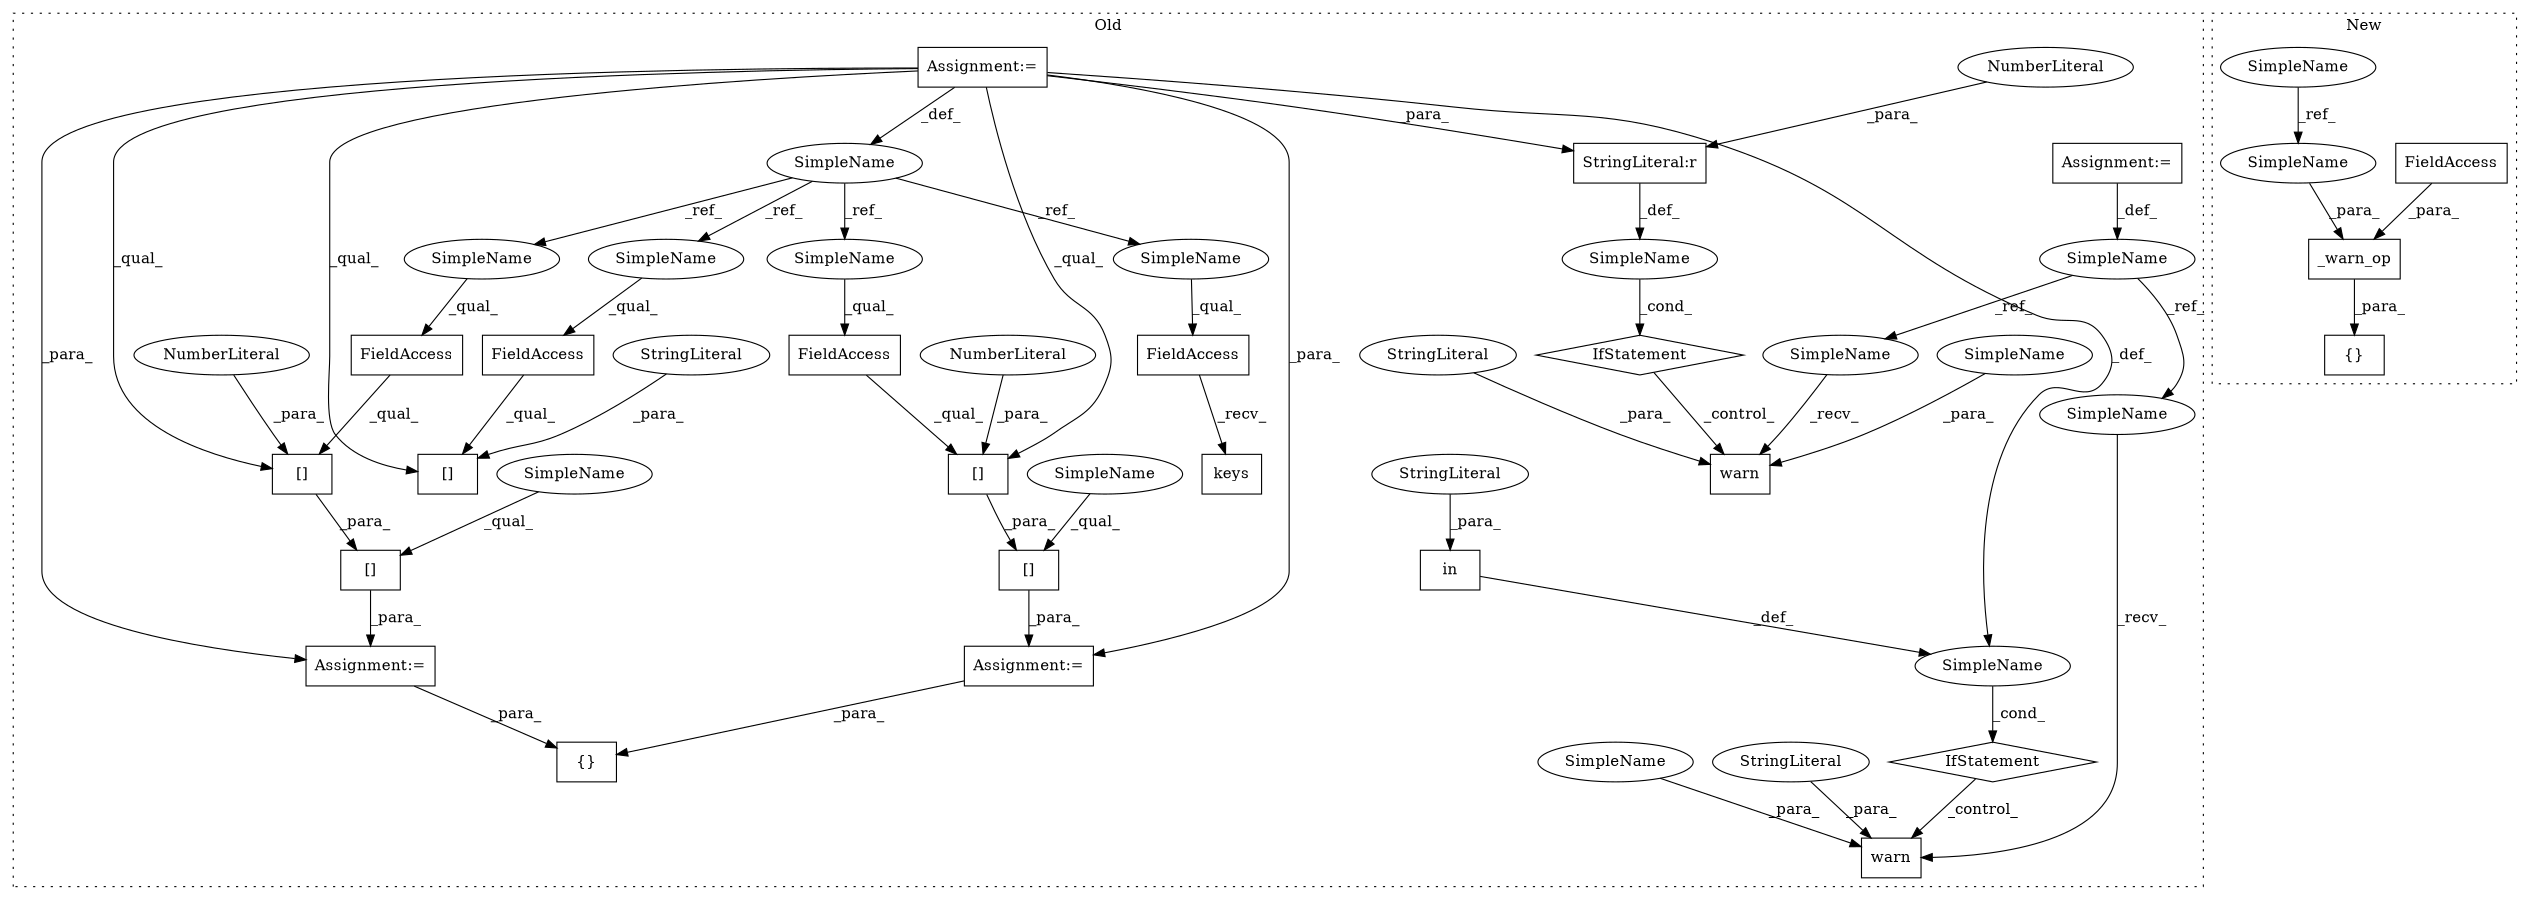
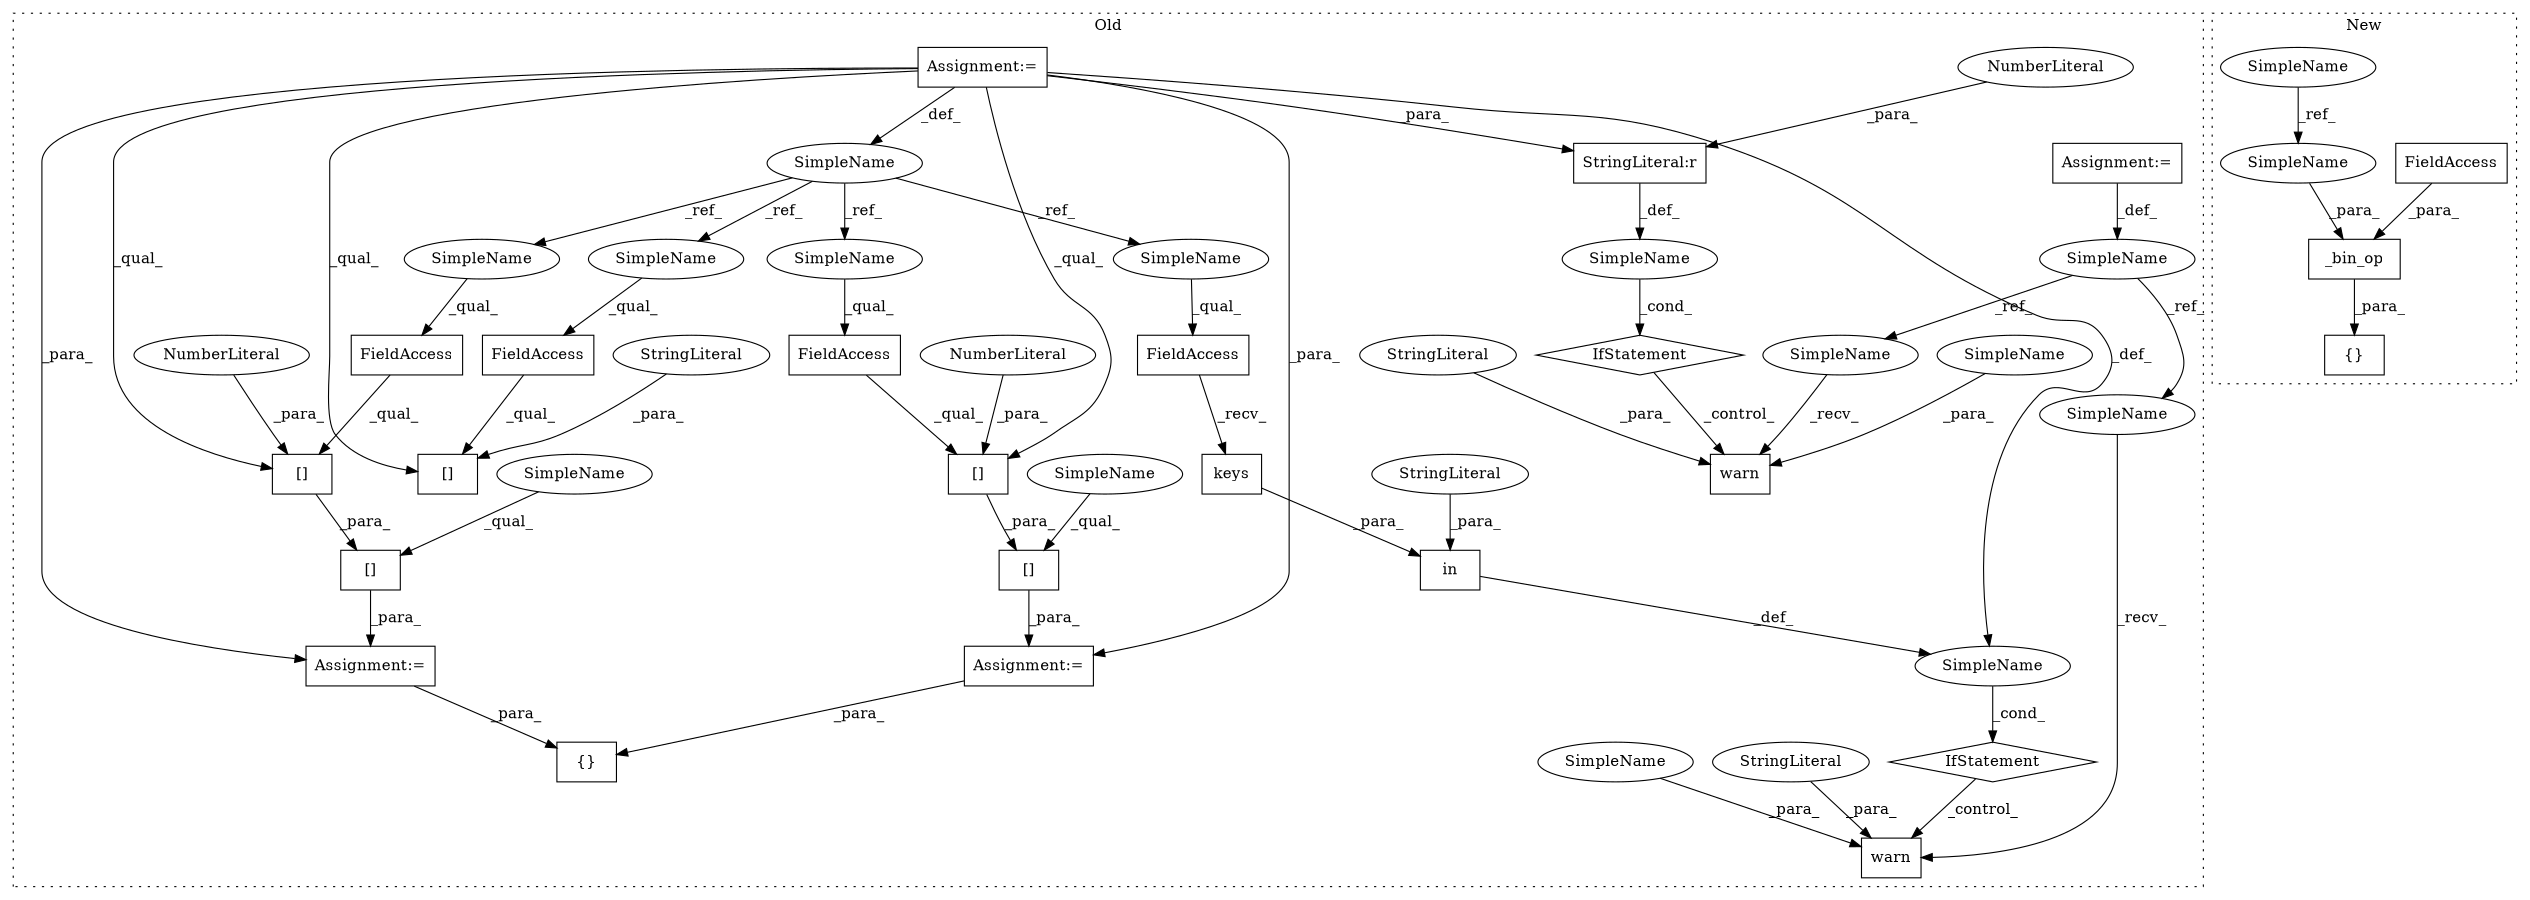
  digraph {
    node [a=42 l=4 shape=ellipse]
    n1 [a=105 l=27 label=in s=26784 shape=box]
    n2 [a=32 l=6 label=keys s=26805 shape=box]
    n3 [a=22 l=10 label=FieldAccess s=26794 shape=box]
    n4 [label=SimpleName s=26462]
    n5 [a=22 l=11 label=FieldAccess s=26528 shape=box]
    n6 [a=32 l="5,1" label=warn s="26830,26929" shape=box]
    n7 [l=8 label=SimpleName s=26479]
    n8 [a=32 l="5,1" label=warn s="26659,26763" shape=box]
    n9 [a=27 label="StringLiteral:r" s=26635 shape=box]
    n10 [a=34 l=1 label=NumberLiteral s=26639]
    n11 [label=SimpleName l=""]
    n12 [a=25 l="8,2" label=IfStatement s="26776,26811" shape=diamond]
    n13 [a=22 l=10 label=FieldAccess s=26593 shape=box]
    n14 [a=2 l="12,1" label="[]" s="26528,26541" shape=box]
    n15 [a=34 l=1 label=NumberLiteral s=26540]
    n16 [a=22 l=11 label=FieldAccess s=26562 shape=box]
    n17 [a=2 l="11,1" label="[]" s="26517,26542" shape=box]
    n18 [a=2 l="11,1" label="[]" s="26551,26576" shape=box]
    n19 [label=SimpleName l=""]
    n20 [a=25 l="4,2" label=IfStatement s="26622,26640" shape=diamond]
    n21 [a=2 l="12,1" label="[]" s="26562,26575" shape=box]
    n22 [a=34 l=1 label=NumberLiteral s=26574]
    n23 [a=45 l=87 label=StringLiteral s=26664]
    n24 [a=7 l=8 label="Assignment:=" s=26479 shape=box]
    n25 [a=7 label="Assignment:=" s=26462 shape=box]
    n26 [a=2 l="11,1" label="[]" s="26593,26615" shape=box]
    n27 [a=4 l="1,1" label="{}" s="26958,26981" shape=box]
    n28 [a=7 l=1 label="Assignment:=" s=26516 shape=box]
    n29 [a=7 l=1 label="Assignment:=" s=26550 shape=box]
    n30 [a=45 l=11 label=StringLiteral s=26604]
    n31 [a=45 l=6 label=StringLiteral s=26784]
    n32 [a=45 l=82 label=StringLiteral s=26835]
    n33 [l=8 label=SimpleName s=26650]
    n34 [l=8 label=SimpleName s=26821]
    n35 [l=11 label=SimpleName s=26752]
    n36 [l=11 label=SimpleName s=26918]
    n37 [l=10 label=SimpleName s=26551]
    n38 [l=10 label=SimpleName s=26517]
    n39 [label=SimpleName s=26562]
    n40 [label=SimpleName s=26528]
    n41 [label=SimpleName s=26593]
    n42 [label=SimpleName s=26794]
-   n43 [a=32 l="8,1" label=_warn_op s="26795,26836" shape=box]
+   n43 [a=32 l="8,1" label=_bin_op s="26795,26836" shape=box]
    n44 [a=4 l="1,1" label="{}" s="26790,26837" shape=box]
    n45 [a=22 l=17 label=FieldAccess s=26819 shape=box]
    n46 [l=10 label=SimpleName s=26730]
    n47 [l=10 label=SimpleName s=26808]
    subgraph cluster_1 {
      label=Old
      style=dotted
      n1
      n2
      n3
      n4
      n5
      n6
      n7
      n8
      n9
      n10
      n11
      n12
      n13
      n14
      n15
      n16
      n17
      n18
      n19
      n20
      n21
      n22
      n23
      n24
      n25
      n26
      n27
      n28
      n29
      n30
      n31
      n32
      n33
      n34
      n35
      n36
      n37
      n38
      n39
      n40
      n41
      n42
    }
    subgraph cluster_2 {
      label=New
      style=dotted
      n43
      n44
      n45
      n46
      n47
    }
    n1 -> n11 [label=_def_]
+   n2 -> n1 [label=_para_]
    n3 -> n2 [label=_recv_]
    n4 -> n39 [label=_ref_]
    n4 -> n40 [label=_ref_]
    n4 -> n41 [label=_ref_]
    n4 -> n42 [label=_ref_]
    n5 -> n14 [label=_qual_]
    n7 -> n33 [label=_ref_]
    n7 -> n34 [label=_ref_]
    n9 -> n19 [label=_def_]
    n10 -> n9 [label=_para_]
    n11 -> n12 [label=_cond_]
    n12 -> n6 [label=_control_]
    n13 -> n26 [label=_qual_]
    n14 -> n17 [label=_para_]
    n15 -> n14 [label=_para_]
    n16 -> n21 [label=_qual_]
    n17 -> n28 [label=_para_]
    n18 -> n29 [label=_para_]
    n19 -> n20 [label=_cond_]
    n20 -> n8 [label=_control_]
    n21 -> n18 [label=_para_]
    n22 -> n21 [label=_para_]
    n23 -> n8 [label=_para_]
    n24 -> n7 [label=_def_]
    n25 -> n4 [label=_def_]
    n25 -> n9 [label=_para_]
    n25 -> n11 [label=_def_]
    n25 -> n14 [label=_qual_]
    n25 -> n21 [label=_qual_]
    n25 -> n26 [label=_qual_]
    n25 -> n28 [label=_para_]
    n25 -> n29 [label=_para_]
    n28 -> n27 [label=_para_]
    n29 -> n27 [label=_para_]
    n30 -> n26 [label=_para_]
    n31 -> n1 [label=_para_]
    n32 -> n6 [label=_para_]
    n33 -> n8 [label=_recv_]
    n34 -> n6 [label=_recv_]
    n35 -> n8 [label=_para_]
    n36 -> n6 [label=_para_]
    n37 -> n18 [label=_qual_]
    n38 -> n17 [label=_qual_]
    n39 -> n16 [label=_qual_]
    n40 -> n5 [label=_qual_]
    n41 -> n13 [label=_qual_]
    n42 -> n3 [label=_qual_]
    n43 -> n44 [label=_para_]
    n45 -> n43 [label=_para_]
    n46 -> n47 [label=_ref_]
    n47 -> n43 [label=_para_]
  }
